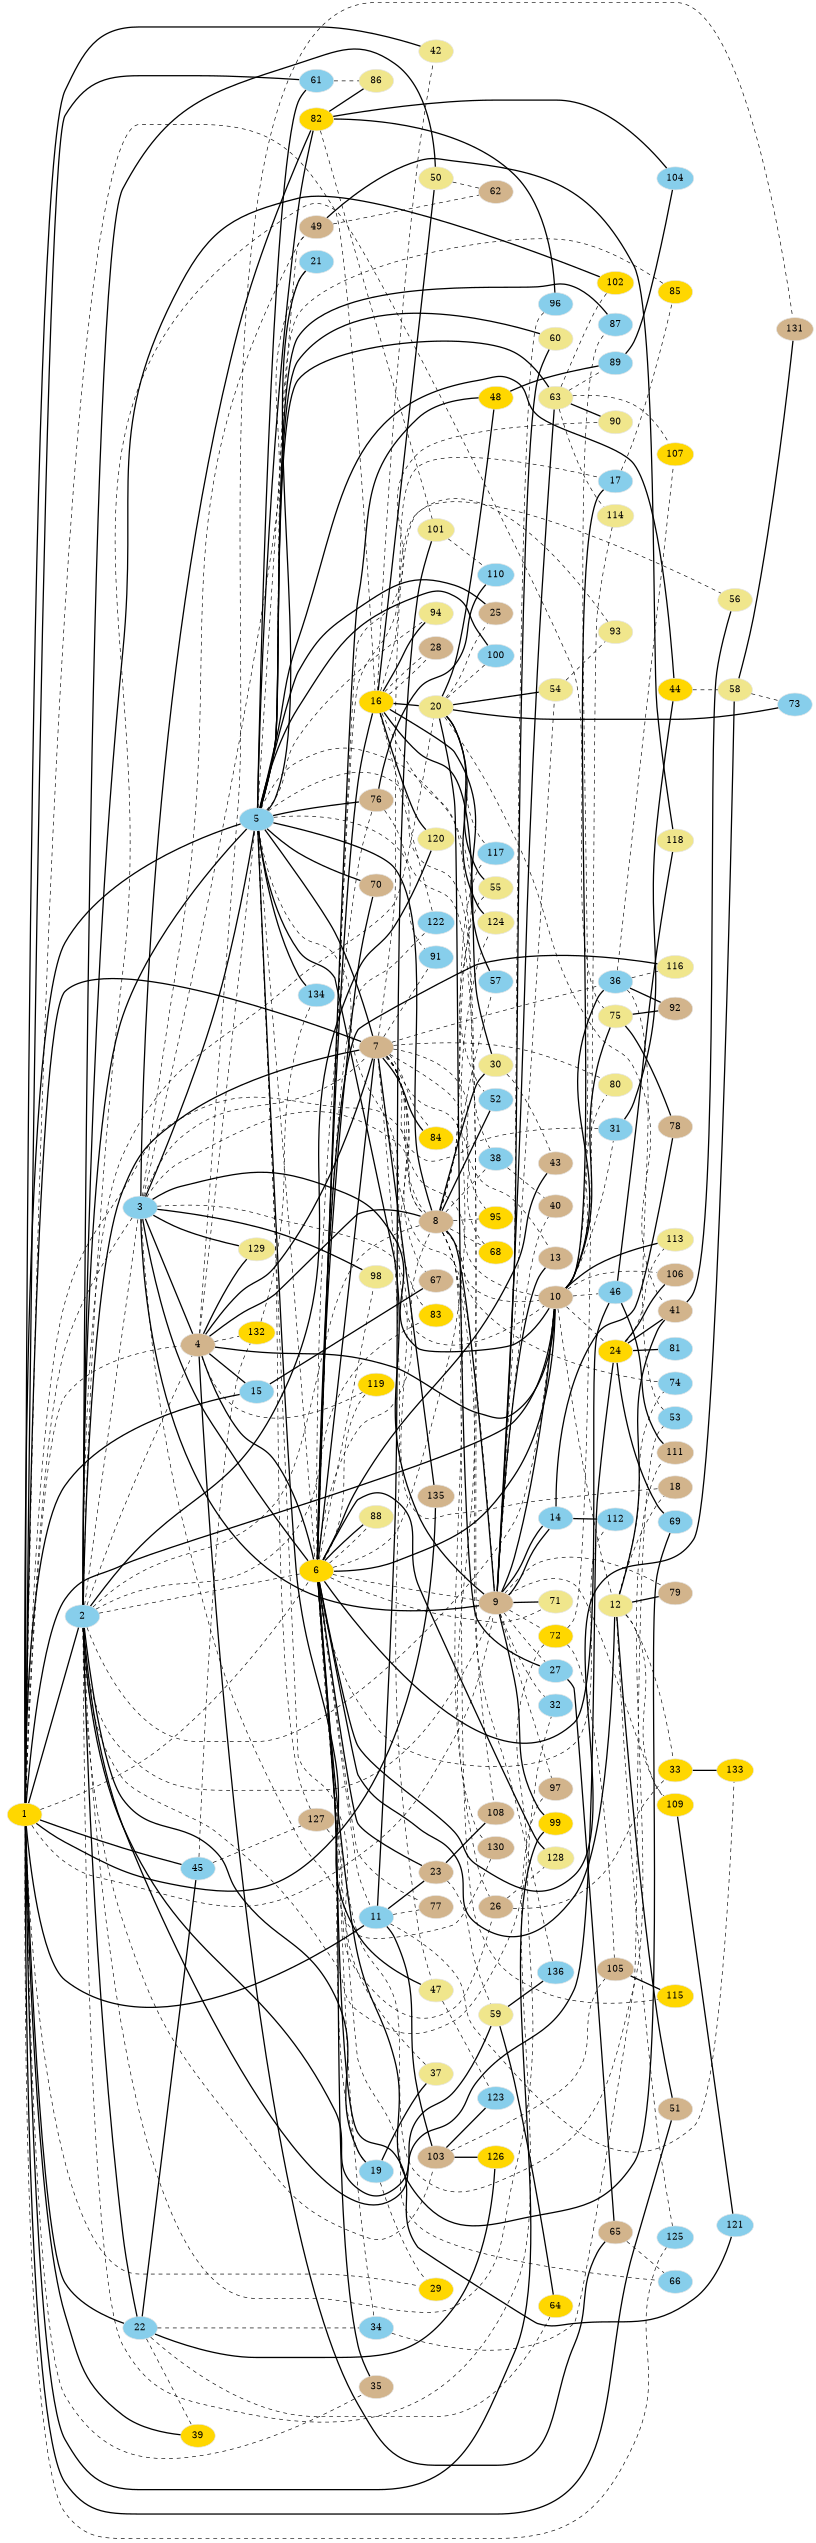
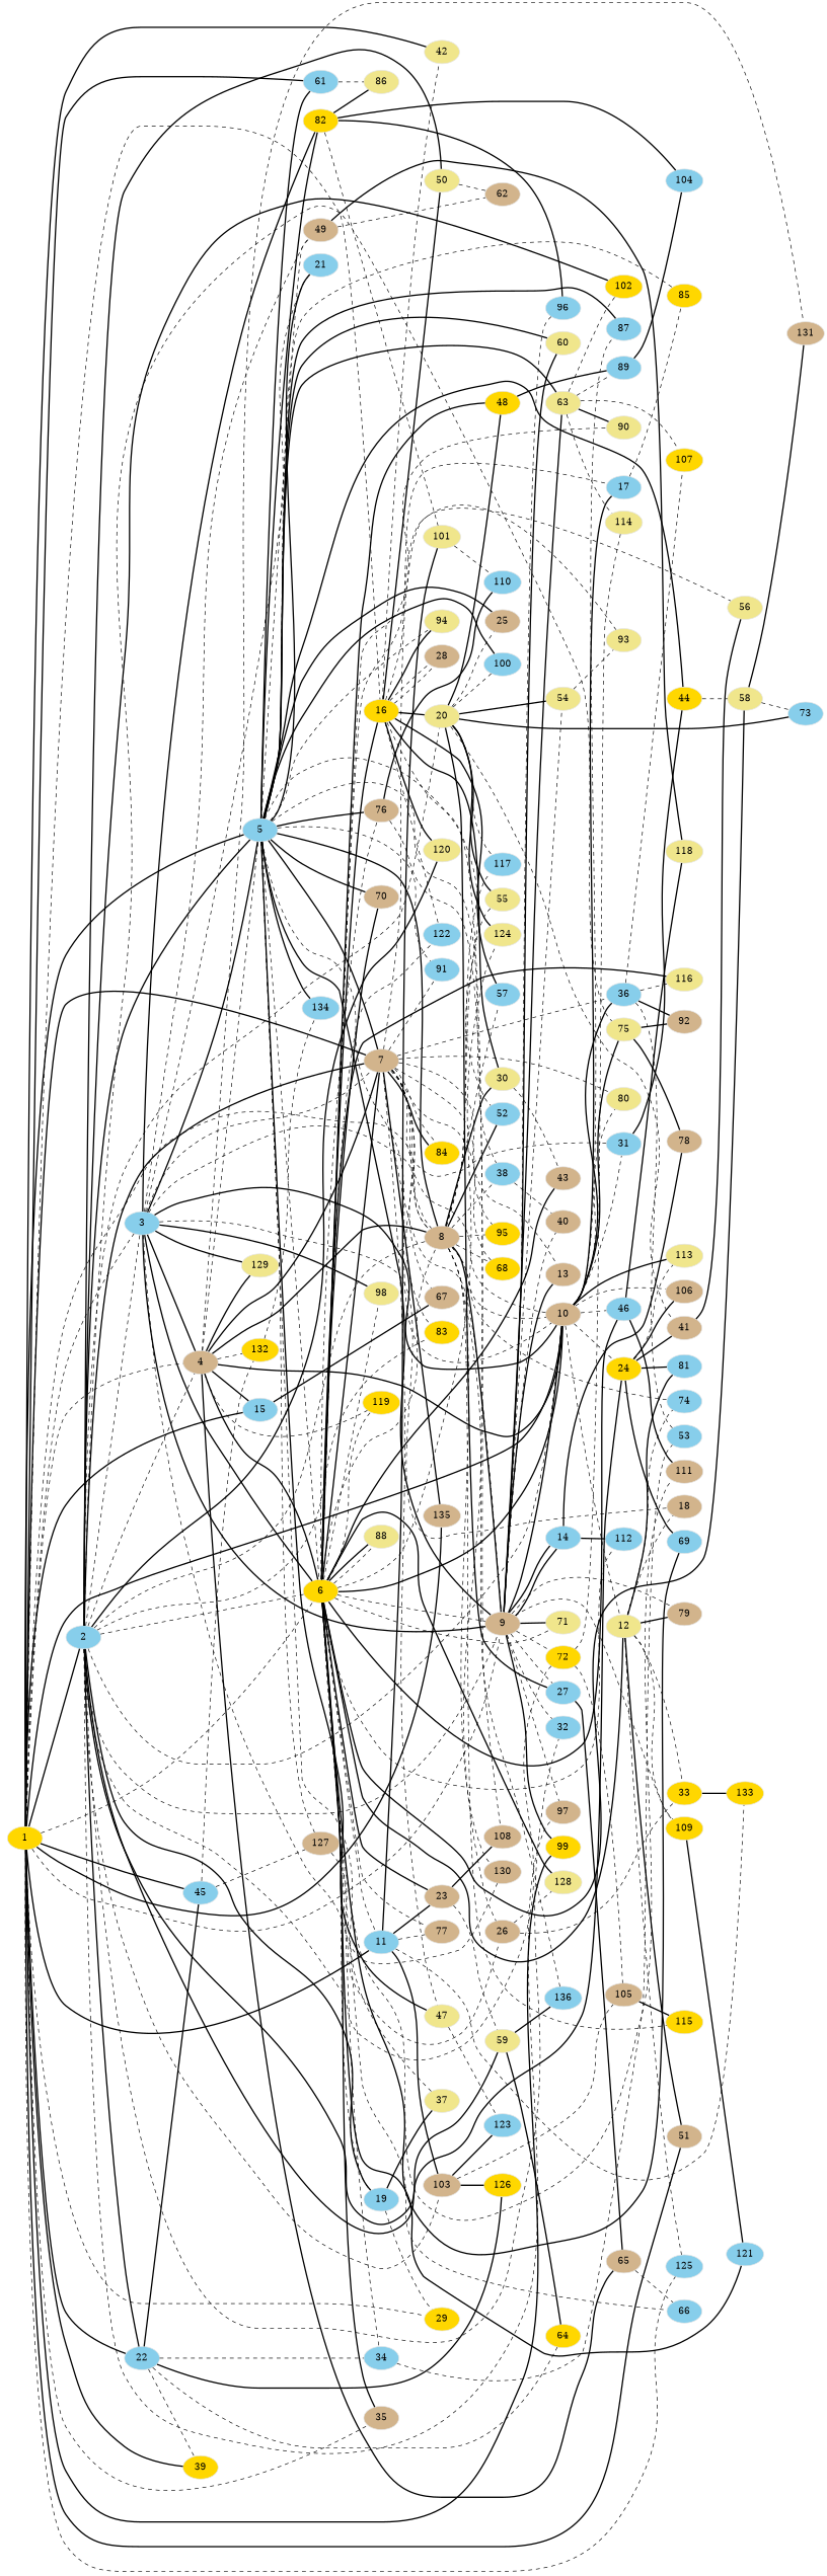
  graph {
    rankdir=LR
    node [color=gray90 fillcolor=skyblue style=filled]
    edge [style=dashed]
    1 [fillcolor=gold]
    2
    3
    4 [fillcolor=tan]
    5
    6 [fillcolor=gold]
    7 [fillcolor=tan]
    8 [fillcolor=tan]
    9 [fillcolor=tan]
    10 [fillcolor=tan]
    11
    15
    16 [fillcolor=gold]
    22
    29 [fillcolor=gold]
    35 [fillcolor=tan]
    39 [fillcolor=gold]
    42 [fillcolor=khaki]
    45
    51 [fillcolor=tan]
    61
    99 [fillcolor=gold]
    125
    135 [fillcolor=tan]
    19
    20 [fillcolor=khaki]
    24 [fillcolor=gold]
    32
    50 [fillcolor=khaki]
    59 [fillcolor=khaki]
    72 [fillcolor=gold]
    75 [fillcolor=khaki]
    83 [fillcolor=gold]
    97 [fillcolor=tan]
    102 [fillcolor=gold]
    103 [fillcolor=tan]
    120 [fillcolor=khaki]
    18 [fillcolor=tan]
    21
    26 [fillcolor=tan]
    49 [fillcolor=tan]
    82 [fillcolor=gold]
    98 [fillcolor=khaki]
    129 [fillcolor=khaki]
    65 [fillcolor=tan]
    119 [fillcolor=gold]
    131 [fillcolor=tan]
    132 [fillcolor=gold]
    25 [fillcolor=tan]
    37 [fillcolor=khaki]
    38
    44 [fillcolor=gold]
    47 [fillcolor=khaki]
    52
    60 [fillcolor=khaki]
    63 [fillcolor=khaki]
    70 [fillcolor=tan]
    76 [fillcolor=tan]
    85 [fillcolor=gold]
    87
    91
    94 [fillcolor=khaki]
    100
    127 [fillcolor=tan]
    134
    12 [fillcolor=khaki]
    17
    23 [fillcolor=tan]
    34
    43 [fillcolor=tan]
    46
    48 [fillcolor=gold]
    58 [fillcolor=khaki]
    66
    69
    71 [fillcolor=khaki]
    77 [fillcolor=tan]
    88 [fillcolor=khaki]
    90 [fillcolor=khaki]
    111 [fillcolor=tan]
    112
    116 [fillcolor=khaki]
    121
    122
    124 [fillcolor=khaki]
    128 [fillcolor=khaki]
    13 [fillcolor=tan]
    31
    36
    56 [fillcolor=khaki]
    67 [fillcolor=tan]
    68 [fillcolor=gold]
    80 [fillcolor=khaki]
    84 [fillcolor=gold]
    95 [fillcolor=gold]
    30 [fillcolor=khaki]
    55 [fillcolor=khaki]
    57
    74
    115 [fillcolor=gold]
    117
    130 [fillcolor=tan]
    14
    27
    40 [fillcolor=tan]
    54 [fillcolor=khaki]
    79 [fillcolor=tan]
    96
    109 [fillcolor=gold]
    106 [fillcolor=tan]
    113 [fillcolor=khaki]
    101 [fillcolor=khaki]
    133 [fillcolor=gold]
    28 [fillcolor=tan]
    93 [fillcolor=khaki]
    108 [fillcolor=tan]
    64 [fillcolor=gold]
    126 [fillcolor=gold]
    86 [fillcolor=khaki]
    41 [fillcolor=tan]
    73
    81
    62 [fillcolor=tan]
    136
    114 [fillcolor=khaki]
    105 [fillcolor=tan]
    78 [fillcolor=tan]
    92 [fillcolor=tan]
    123
    33 [fillcolor=gold]
    118 [fillcolor=khaki]
    104
    107 [fillcolor=gold]
    89
    110
    53
    1 -- 2 [style=bold]
    1 -- 3
    1 -- 4
    1 -- 5 [style=bold]
    1 -- 6
    1 -- 7 [style=bold]
    1 -- 8
    1 -- 9
    1 -- 10 [style=bold]
    1 -- 11 [style=bold]
    1 -- 15 [style=bold]
    1 -- 16
    1 -- 22 [style=bold]
    1 -- 29
    1 -- 35
    1 -- 39 [style=bold]
    1 -- 42 [style=bold]
    1 -- 45 [style=bold]
    1 -- 51 [style=bold]
    1 -- 61 [style=bold]
    1 -- 99 [style=bold]
    1 -- 125
    1 -- 135 [style=bold]
    2 -- 3
    2 -- 4
    2 -- 5 [style=bold]
    2 -- 6
    2 -- 7 [style=bold]
    2 -- 8
    2 -- 9
    2 -- 10
    2 -- 22 [style=bold]
    2 -- 19 [style=bold]
    2 -- 20
    2 -- 24 [style=bold]
    2 -- 32
    2 -- 50 [style=bold]
    2 -- 59 [style=bold]
    2 -- 72
    2 -- 75
    2 -- 83
    2 -- 97
    2 -- 102 [style=bold]
    2 -- 103
    2 -- 120 [style=bold]
    3 -- 4 [style=bold]
    3 -- 5 [style=bold]
    3 -- 6 [style=bold]
    3 -- 7
    3 -- 8
    3 -- 9 [style=bold]
    3 -- 10 [style=bold]
    3 -- 18
    3 -- 21
    3 -- 26
    3 -- 49
    3 -- 82 [style=bold]
    3 -- 98 [style=bold]
    3 -- 129 [style=bold]
    4 -- 5
    4 -- 6 [style=bold]
    4 -- 7 [style=bold]
    4 -- 8 [style=bold]
    4 -- 10 [style=bold]
    4 -- 15 [style=bold]
    4 -- 129 [style=bold]
    4 -- 65 [style=bold]
    4 -- 119
    4 -- 131
    4 -- 132
    5 -- 6
    5 -- 7 [style=bold]
    5 -- 8 [style=bold]
    5 -- 9 [style=bold]
    5 -- 10
    5 -- 61 [style=bold]
    5 -- 21 [style=bold]
    5 -- 49
    5 -- 82 [style=bold]
    5 -- 25 [style=bold]
    5 -- 37
    5 -- 38
    5 -- 44 [style=bold]
    5 -- 47 [style=bold]
    5 -- 52
    5 -- 60 [style=bold]
    5 -- 63 [style=bold]
    5 -- 70 [style=bold]
    5 -- 76 [style=bold]
    5 -- 85
    5 -- 87 [style=bold]
    5 -- 91
    5 -- 94
    5 -- 100 [style=bold]
    5 -- 127
    5 -- 134 [style=bold]
    6 -- 7 [style=bold]
    6 -- 8
    6 -- 9
    6 -- 10 [style=bold]
    6 -- 11
    6 -- 16 [style=bold]
    6 -- 35 [style=bold]
    6 -- 19
    6 -- 98
    6 -- 119
    6 -- 70 [style=bold]
    6 -- 76
    6 -- 12 [style=bold]
    6 -- 17
    6 -- 23 [style=bold]
    6 -- 34
    6 -- 43 [style=bold]
    6 -- 46 [style=bold]
    6 -- 48 [style=bold]
    6 -- 58 [style=bold]
    6 -- 66
    6 -- 69 [style=bold]
    6 -- 71
    6 -- 77
    6 -- 88
    6 -- 88 [style=bold]
    6 -- 90
    6 -- 111
    6 -- 112
    6 -- 116 [style=bold]
    6 -- 121 [style=bold]
    6 -- 122
    6 -- 124
    6 -- 128 [style=bold]
    7 -- 8
    7 -- 9
    7 -- 10
    7 -- 135 [style=bold]
    7 -- 83
    7 -- 47
    7 -- 91
    7 -- 13
    7 -- 31
    7 -- 36
    7 -- 56
    7 -- 67
    7 -- 68
    7 -- 80
    7 -- 84 [style=bold]
    7 -- 84
    7 -- 95
    8 -- 9 [style=bold]
    8 -- 10
    8 -- 26
    8 -- 38
    8 -- 52 [style=bold]
    8 -- 68
    8 -- 95
    8 -- 30 [style=bold]
    8 -- 55
    8 -- 57
    8 -- 74
    8 -- 115
    8 -- 117
    8 -- 130
    9 -- 10 [style=bold]
    9 -- 99 [style=bold]
    9 -- 32
    9 -- 72
    9 -- 97
    9 -- 60 [style=bold]
    9 -- 63 [style=bold]
    9 -- 71 [style=bold]
    9 -- 13 [style=bold]
    9 -- 14 [style=bold]
    9 -- 14 [style=bold]
    9 -- 27
    9 -- 40
    9 -- 54
    9 -- 79
    9 -- 96
    9 -- 109
    10 -- 24
    10 -- 75 [style=bold]
    10 -- 87
    10 -- 12
    10 -- 17 [style=bold]
    10 -- 46
    10 -- 31
    10 -- 36 [style=bold]
    10 -- 80
    10 -- 106
    10 -- 113 [style=bold]
    11 -- 103 [style=bold]
    11 -- 23 [style=bold]
    11 -- 77
    11 -- 101 [style=bold]
    11 -- 133
    15 -- 67 [style=bold]
    16 -- 42
    16 -- 20 [style=bold]
    16 -- 50 [style=bold]
    16 -- 120 [style=bold]
    16 -- 94 [style=bold]
    16 -- 122
    16 -- 30 [style=bold]
    16 -- 57 [style=bold]
    16 -- 28
    16 -- 28
    16 -- 93
    16 -- 108
    22 -- 39
    22 -- 45 [style=bold]
    22 -- 34
    22 -- 64
    22 -- 126 [style=bold]
    45 -- 132
    45 -- 127
    61 -- 86
    19 -- 29
    19 -- 37 [style=bold]
    20 -- 25
    20 -- 100
    20 -- 48 [style=bold]
    20 -- 124 [style=bold]
    20 -- 55 [style=bold]
    20 -- 117
    20 -- 27 [style=bold]
    20 -- 54 [style=bold]
    20 -- 41
    20 -- 73 [style=bold]
    24 -- 69 [style=bold]
    24 -- 106 [style=bold]
    24 -- 113
    24 -- 41 [style=bold]
    24 -- 81 [style=bold]
    50 -- 62
    59 -- 64 [style=bold]
    59 -- 136 [style=bold]
    72 -- 114
    72 -- 105
    75 -- 78 [style=bold]
    75 -- 92 [style=bold]
    103 -- 126 [style=bold]
    103 -- 105
    103 -- 123 [style=bold]
    26 -- 128
    26 -- 33
    49 -- 62
    49 -- 118 [style=bold]
    82 -- 96 [style=bold]
    82 -- 101
    82 -- 86 [style=bold]
    82 -- 104 [style=bold]
    65 -- 66
    132 -- 134
    38 -- 40
    44 -- 58
    47 -- 123
    63 -- 102
    63 -- 90 [style=bold]
    63 -- 114
    63 -- 107
    63 -- 89
    76 -- 136
    76 -- 110 [style=bold]
    127 -- 130
    12 -- 51 [style=bold]
    12 -- 125
    12 -- 18
    12 -- 74
    12 -- 79 [style=bold]
    12 -- 109
-   12 -- 41 [style=bold]
+   12 -- 81 [style=bold]
    12 -- 33
    17 -- 85
    23 -- 59
    23 -- 108 [style=bold]
    34 -- 53
    46 -- 111 [style=bold]
    46 -- 118 [style=bold]
    48 -- 89 [style=bold]
    58 -- 131 [style=bold]
    58 -- 73
    31 -- 44 [style=bold]
    36 -- 116
    36 -- 92 [style=bold]
    36 -- 107
    36 -- 53
    30 -- 43
    14 -- 112 [style=bold]
    14 -- 78 [style=bold]
    27 -- 65 [style=bold]
    54 -- 93
    109 -- 121 [style=bold]
    101 -- 110
    41 -- 56 [style=bold]
    105 -- 115 [style=bold]
    33 -- 133 [style=bold]
    89 -- 104 [style=bold]
  }
